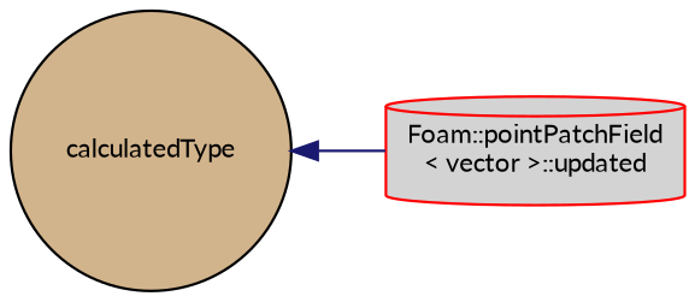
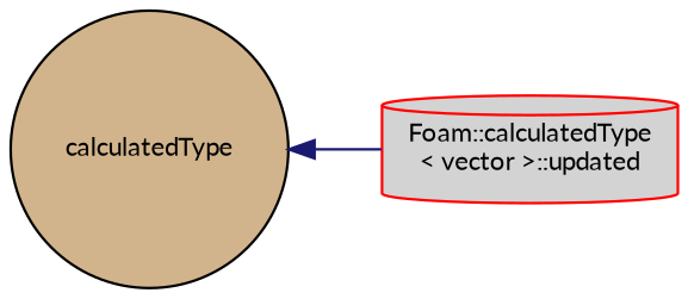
  digraph {
    rankdir=LR
    fontname=Lato
    node [fontname=Lato fontsize=10 style=filled]
    n1 [color=black fillcolor=tan fontcolor=black height=0.2 label=calculatedType shape=circle width=0.4]
-   n2 [color=red height=0.2 label="Foam::pointPatchField\l\< vector \>::updated" shape=cylinder width=0.4 fillcolor=lightgrey]
+   n2 [color=red height=0.2 label="Foam::calculatedType\l\< vector \>::updated" shape=cylinder width=0.4 fillcolor=lightgrey]
    n1 -> n2 [color=midnightblue dir=back fontname=Lato fontsize=10 labelfontname=Helvetica labelfontsize=10 style=solid]
  }
